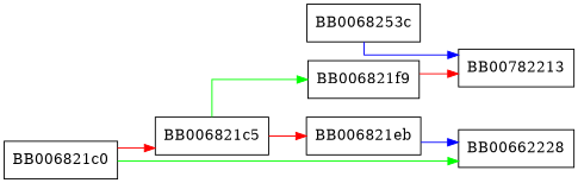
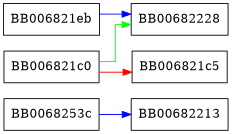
  digraph {
    rankdir=LR
    splines=ortho
    node [shape=box]
    edge [color=red]
    n1 [label=BB0068253c]
-   BB00682213 [label=BB00782213]
+   BB00682213
    BB006821c0
-   BB00682228 [label=BB00662228]
+   BB00682228
    BB006821c5
-   BB006821f9
    BB006821eb
    n1 -> BB00682213 [color=blue]
    BB006821c0 -> BB00682228 [color=green]
    BB006821c0 -> BB006821c5
-   BB006821c5 -> BB006821f9 [color=green]
-   BB006821c5 -> BB006821eb
-   BB006821f9 -> BB00682213
    BB006821eb -> BB00682228 [color=blue]
  }
